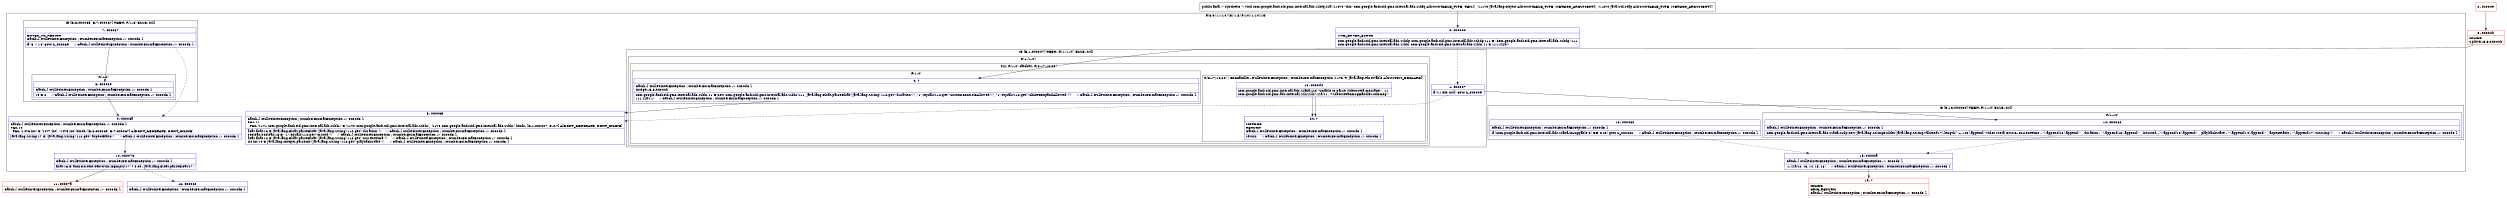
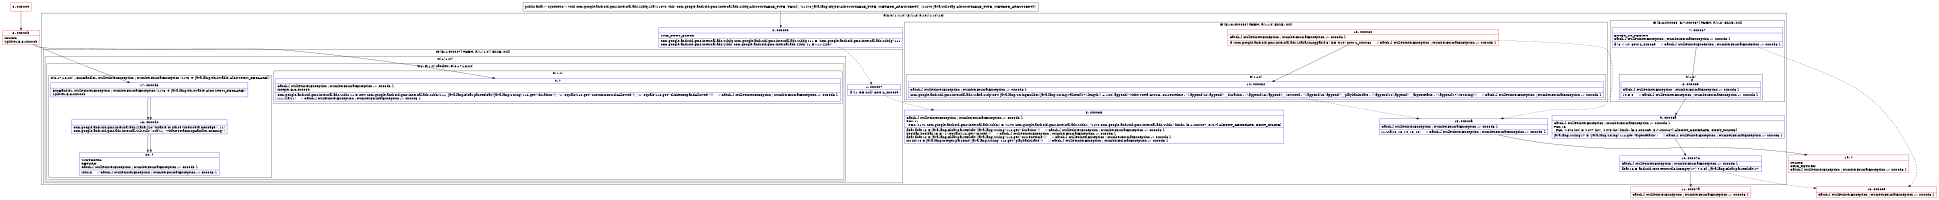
  digraph {
    node [color=blue shape=record]
    n1 [label="{4\:\ ?|Catch:\{ NullPointerException \| NumberFormatException \-\> 0x00d3 \}\lInteger:B:3:0x000b\l|com.google.android.gms.internal.ads.zzbhr r1 = new com.google.android.gms.internal.ads.zzbhr(r11, java.lang.Float.parseFloat((java.lang.String) r12.get(\"duration\")), \"1\".equals(r12.get(\"customControlsAllowed\")), \"1\".equals(r12.get(\"clickToExpandAllowed\")))     \/\/ Catch:\{ NullPointerException \| NumberFormatException \-\> 0x00d3 \}\lr11.zza(r1)     \/\/ Catch:\{ NullPointerException \| NumberFormatException \-\> 0x00d3 \}\l}"]
+   n2 [label="{17\:\ 0x00d3|ExcHandler: NullPointerException \| NumberFormatException (r1v3 'e' java.lang.Throwable A[CUSTOM_DECLARE])\lSplitter:B:3:0x000b\l}"]
    n3 [label="{18\:\ 0x00d4|com.google.android.gms.internal.ads.zzaxa.zzc(\"Unable to parse videoMeta message.\", r1)\lcom.google.android.gms.ads.internal.zzk.zzlk().zza(r1, \"VideoMetaGmsgHandler.onGmsg\")\l}"]
-   n4 [label="{20\:\ ?|METHOD\lRETURN\lCatch:\{ NullPointerException \| NumberFormatException \-\> 0x00d3 \}\l|return     \/\/ Catch:\{ NullPointerException \| NumberFormatException \-\> 0x00d3 \}\l}"]
+   n4 [label="{20\:\ ?|SYNTHETIC\lRETURN\lCatch:\{ NullPointerException \| NumberFormatException \-\> 0x00d3 \}\l|return     \/\/ Catch:\{ NullPointerException \| NumberFormatException \-\> 0x00d3 \}\l}"]
    n5 [label="{1\:\ 0x0007|if (r1 == null) goto L_0x0009\l}"]
    n6 [label="{8\:\ 0x0069|Catch:\{ NullPointerException \| NumberFormatException \-\> 0x00d3 \}\l|r4 = 0     \/\/ Catch:\{ NullPointerException \| NumberFormatException \-\> 0x00d3 \}\l}"]
    n7 [label="{7\:\ 0x0067|ENTER_TO_REGION\lCatch:\{ NullPointerException \| NumberFormatException \-\> 0x00d3 \}\l|if (3 \< r4) goto L_0x0069     \/\/ Catch:\{ NullPointerException \| NumberFormatException \-\> 0x00d3 \}\l}"]
    n8 [label="{14\:\ 0x0082|Catch:\{ NullPointerException \| NumberFormatException \-\> 0x00d3 \}\l|com.google.android.gms.internal.ads.zzaxa.zzdp(new java.lang.StringBuilder(java.lang.String.valueOf(r7).length() + 140).append(\"Video Meta GMSG: currentTime : \").append(r2).append(\" , duration : \").append(r3).append(\" , isMuted : \").append(r5).append(\" , playbackState : \").append(r4).append(\" , aspectRatio : \").append(r7).toString())     \/\/ Catch:\{ NullPointerException \| NumberFormatException \-\> 0x00d3 \}\l}"]
-   n9 [label="{13\:\ 0x0080|Catch:\{ NullPointerException \| NumberFormatException \-\> 0x00d3 \}\l|if (com.google.android.gms.internal.ads.zzaxa.isLoggable(3) == true) goto L_0x0082     \/\/ Catch:\{ NullPointerException \| NumberFormatException \-\> 0x00d3 \}\l}"]
-   n10 [label="{0\:\ 0x0000|MTH_ENTER_BLOCK\l|com.google.android.gms.internal.ads.zzbdg com.google.android.gms.internal.ads.zzbdg r11 = (com.google.android.gms.internal.ads.zzbdg) r11\lcom.google.android.gms.internal.ads.zzbhr com.google.android.gms.internal.ads.zzbhr r1 = r11.zzyb()\l}"]
+   n9 [color=red label="{13\:\ 0x0080|Catch:\{ NullPointerException \| NumberFormatException \-\> 0x00d3 \}\l|if (com.google.android.gms.internal.ads.zzaxa.isLoggable(3) == true) goto L_0x0082     \/\/ Catch:\{ NullPointerException \| NumberFormatException \-\> 0x00d3 \}\l}"]
+   n10 [label="{0\:\ 0x0000|MTH_DONT_BLOCK\l|com.google.android.gms.internal.ads.zzbdg com.google.android.gms.internal.ads.zzbdg r11 = (com.google.android.gms.internal.ads.zzbdg) r11\lcom.google.android.gms.internal.ads.zzbhr com.google.android.gms.internal.ads.zzbhr r1 = r11.zzyb()\l}"]
    n11 [label="{5\:\ 0x0035|Catch:\{ NullPointerException \| NumberFormatException \-\> 0x00d3 \}\lPHI: r1 \l  PHI: (r1v1 com.google.android.gms.internal.ads.zzbhr) = (r1v0 com.google.android.gms.internal.ads.zzbhr), (r1v8 com.google.android.gms.internal.ads.zzbhr) binds: [B:1:0x0007, B:4:?] A[DONT_GENERATE, DONT_INLINE]\l|float float r3 = java.lang.Float.parseFloat((java.lang.String) r12.get(\"duration\"))     \/\/ Catch:\{ NullPointerException \| NumberFormatException \-\> 0x00d3 \}\lboolean boolean r5 = \"1\".equals(r12.get(\"muted\"))     \/\/ Catch:\{ NullPointerException \| NumberFormatException \-\> 0x00d3 \}\lfloat float r2 = java.lang.Float.parseFloat((java.lang.String) r12.get(\"currentTime\"))     \/\/ Catch:\{ NullPointerException \| NumberFormatException \-\> 0x00d3 \}\lint int r4 = java.lang.Integer.parseInt((java.lang.String) r12.get(\"playbackState\"))     \/\/ Catch:\{ NullPointerException \| NumberFormatException \-\> 0x00d3 \}\l}"]
-   n12 [label="{9\:\ 0x006a|Catch:\{ NullPointerException \| NumberFormatException \-\> 0x00d3 \}\lPHI: r4 \l  PHI: (r4v6 int) = (r4v7 int), (r4v5 int) binds: [B:8:0x0069, B:7:0x0067] A[DONT_GENERATE, DONT_INLINE]\l|java.lang.String r7 = (java.lang.String) r12.get(\"aspectRatio\")     \/\/ Catch:\{ NullPointerException \| NumberFormatException \-\> 0x00d3 \}\l}"]
+   n12 [label="{9\:\ 0x006a|Catch:\{ NullPointerException \| NumberFormatException \-\> 0x00d3 \}\lPHI: r6 \l  PHI: (r4v6 int) = (r4v7 int), (r4v5 int) binds: [B:8:0x0069, B:7:0x0067] A[DONT_GENERATE, DONT_INLINE]\l|java.lang.String r7 = (java.lang.String) r12.get(\"aspectRatio\")     \/\/ Catch:\{ NullPointerException \| NumberFormatException \-\> 0x00d3 \}\l}"]
    n13 [label="{10\:\ 0x0078|Catch:\{ NullPointerException \| NumberFormatException \-\> 0x00d3 \}\l|float r6 = android.text.TextUtils.isEmpty(r7) ? 0.0f : java.lang.Float.parseFloat(r7)\l}"]
    n14 [label="{15\:\ 0x00ca|Catch:\{ NullPointerException \| NumberFormatException \-\> 0x00d3 \}\l|r1.zza(r2, r3, r4, r5, r6)     \/\/ Catch:\{ NullPointerException \| NumberFormatException \-\> 0x00d3 \}\l}"]
    n15 [color=red label="{11\:\ 0x007a|Catch:\{ NullPointerException \| NumberFormatException \-\> 0x00d3 \}\l}"]
-   n16 [label="{16\:\ 0x00ce|Catch:\{ NullPointerException \| NumberFormatException \-\> 0x00d3 \}\l}"]
+   n16 [color=red label="{16\:\ 0x00ce|Catch:\{ NullPointerException \| NumberFormatException \-\> 0x00d3 \}\l}"]
    n17 [color=red label="{19\:\ ?|INLINE\lORIG_RETURN\lCatch:\{ NullPointerException \| NumberFormatException \-\> 0x00d3 \}\l}"]
    n18 [color=red label="{2\:\ 0x0009}"]
    n19 [color=red label="{3\:\ 0x000b|INLINE\lSplitter:B:3:0x000b\l}"]
    n20 [label="{public final \/* synthetic *\/ void com.google.android.gms.internal.ads.zzbfq.zza((r10v0 'this' com.google.android.gms.internal.ads.zzbfq A[IMMUTABLE_TYPE, THIS]), (r11v0 java.lang.Object A[IMMUTABLE_TYPE, METHOD_ARGUMENT]), (r12v0 java.util.Map A[IMMUTABLE_TYPE, METHOD_ARGUMENT])) }" color=""]
    subgraph cluster_1 {
      label="R(8:0|(1:(1:4))|5|(1:8)|9|10|(1:14)|15)"
      n10
      n11
      n12
      n13
      n14
      subgraph cluster_2 {
        label="IF [B:1:0x0007] THEN: R(1:(1:4)) ELSE: null"
        n5
        subgraph cluster_3 {
          label="R(1:(1:4))"
          subgraph cluster_4 {
            label="Try: R(1:4) catches: R(3:17|18|20)"
            subgraph cluster_5 {
              label="R(1:4)"
              n1
            }
            subgraph cluster_6 {
              label="R(3:17|18|20) | ExcHandler: NullPointerException \| NumberFormatException (r1v3 'e' java.lang.Throwable A[CUSTOM_DECLARE])\l"
+             n2
              n3
              n4
            }
          }
        }
      }
      subgraph cluster_7 {
        label="IF [B:6:0x0065, B:7:0x0067] THEN: R(1:8) ELSE: null"
        n7
        subgraph cluster_8 {
          label="R(1:2)"
          n6
        }
      }
      subgraph cluster_9 {
        label="IF [B:13:0x0080] THEN: R(1:14) ELSE: null"
        n9
        subgraph cluster_10 {
          label="R(1:14)"
          n8
        }
      }
    }
    subgraph cluster_11 {
      label="R(3:17|18|20) | ExcHandler: NullPointerException \| NumberFormatException (r1v3 'e' java.lang.Throwable A[CUSTOM_DECLARE])\l"
    }
-   n1 -> n11
+   n2 -> n3
+   n2 -> n3
    n3 -> n4
    n3 -> n4
    n5 -> n11 [style=dashed]
    n6 -> n12
    n7 -> n6
-   n7 -> n12 [style=dashed]
+   n7 -> n16 [style=dashed]
    n8 -> n14 [style=dashed]
-   n5 -> n8
+   n9 -> n8
    n9 -> n14 [style=dashed]
    n10 -> n5 [style=dashed]
    n12 -> n13
    n13 -> n15
    n13 -> n16 [style=dashed]
    n14 -> n17
    n18 -> n19
    n19 -> n1
+   n19 -> n2
    n20 -> n10
  }
